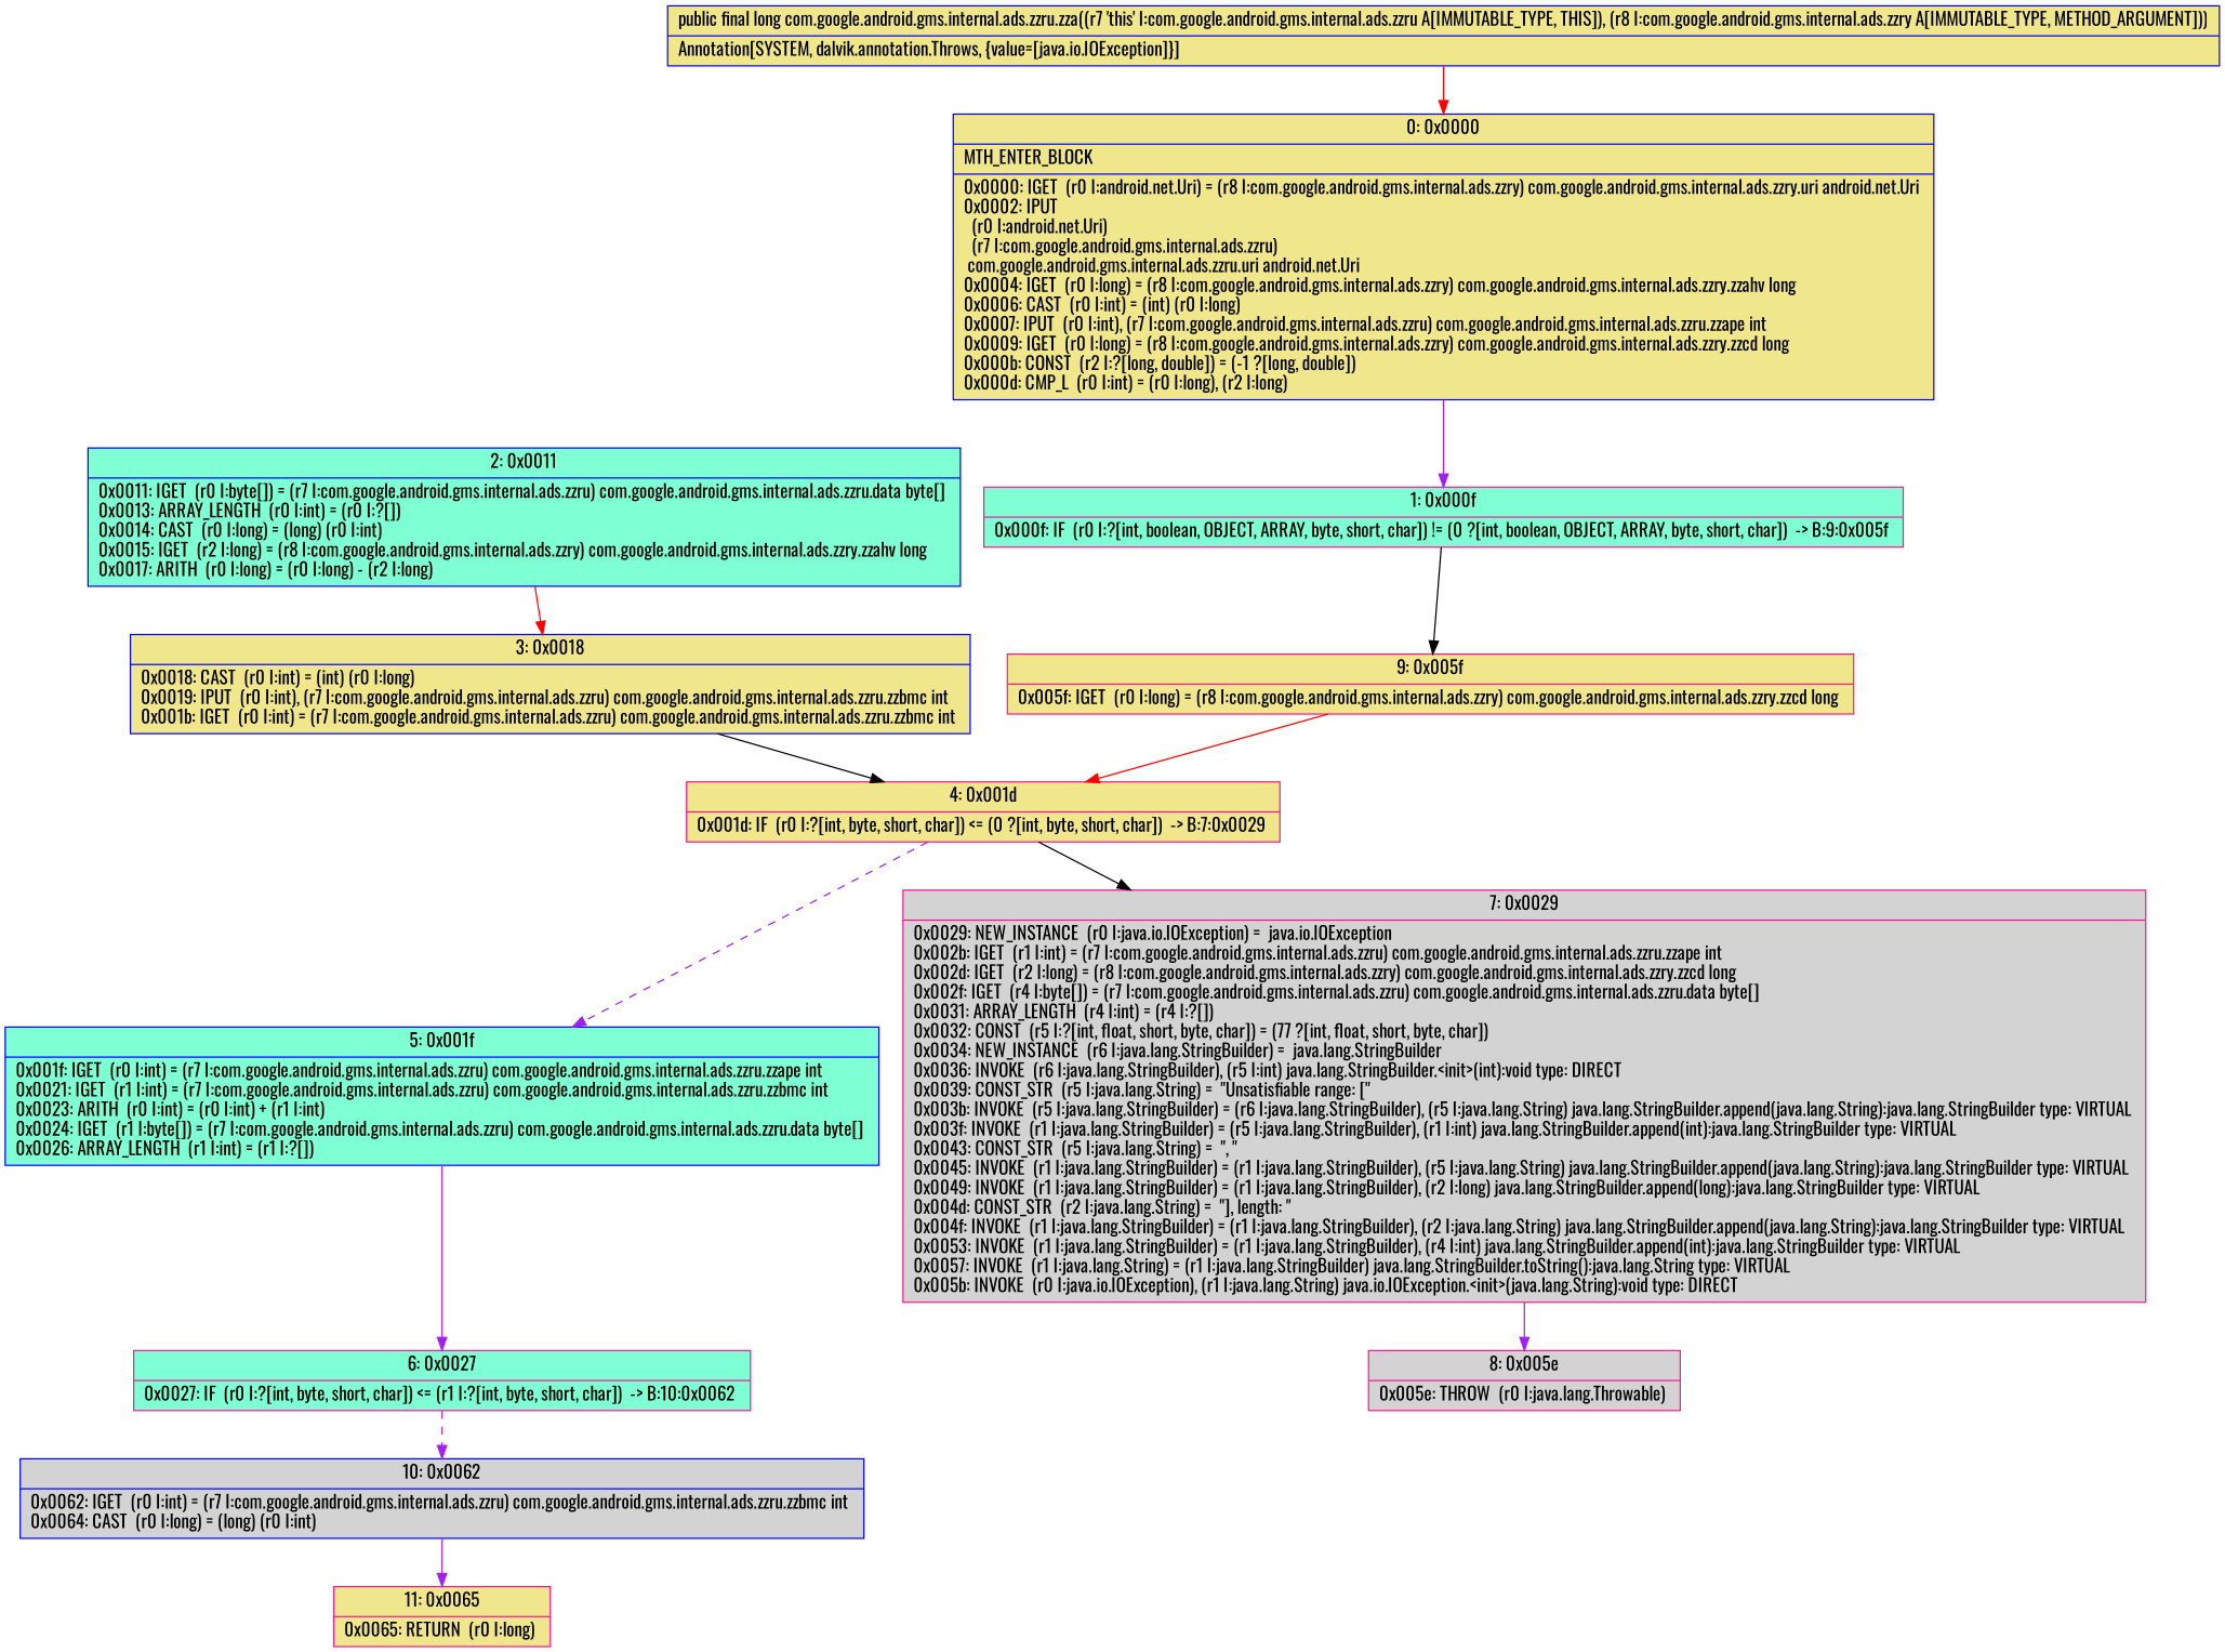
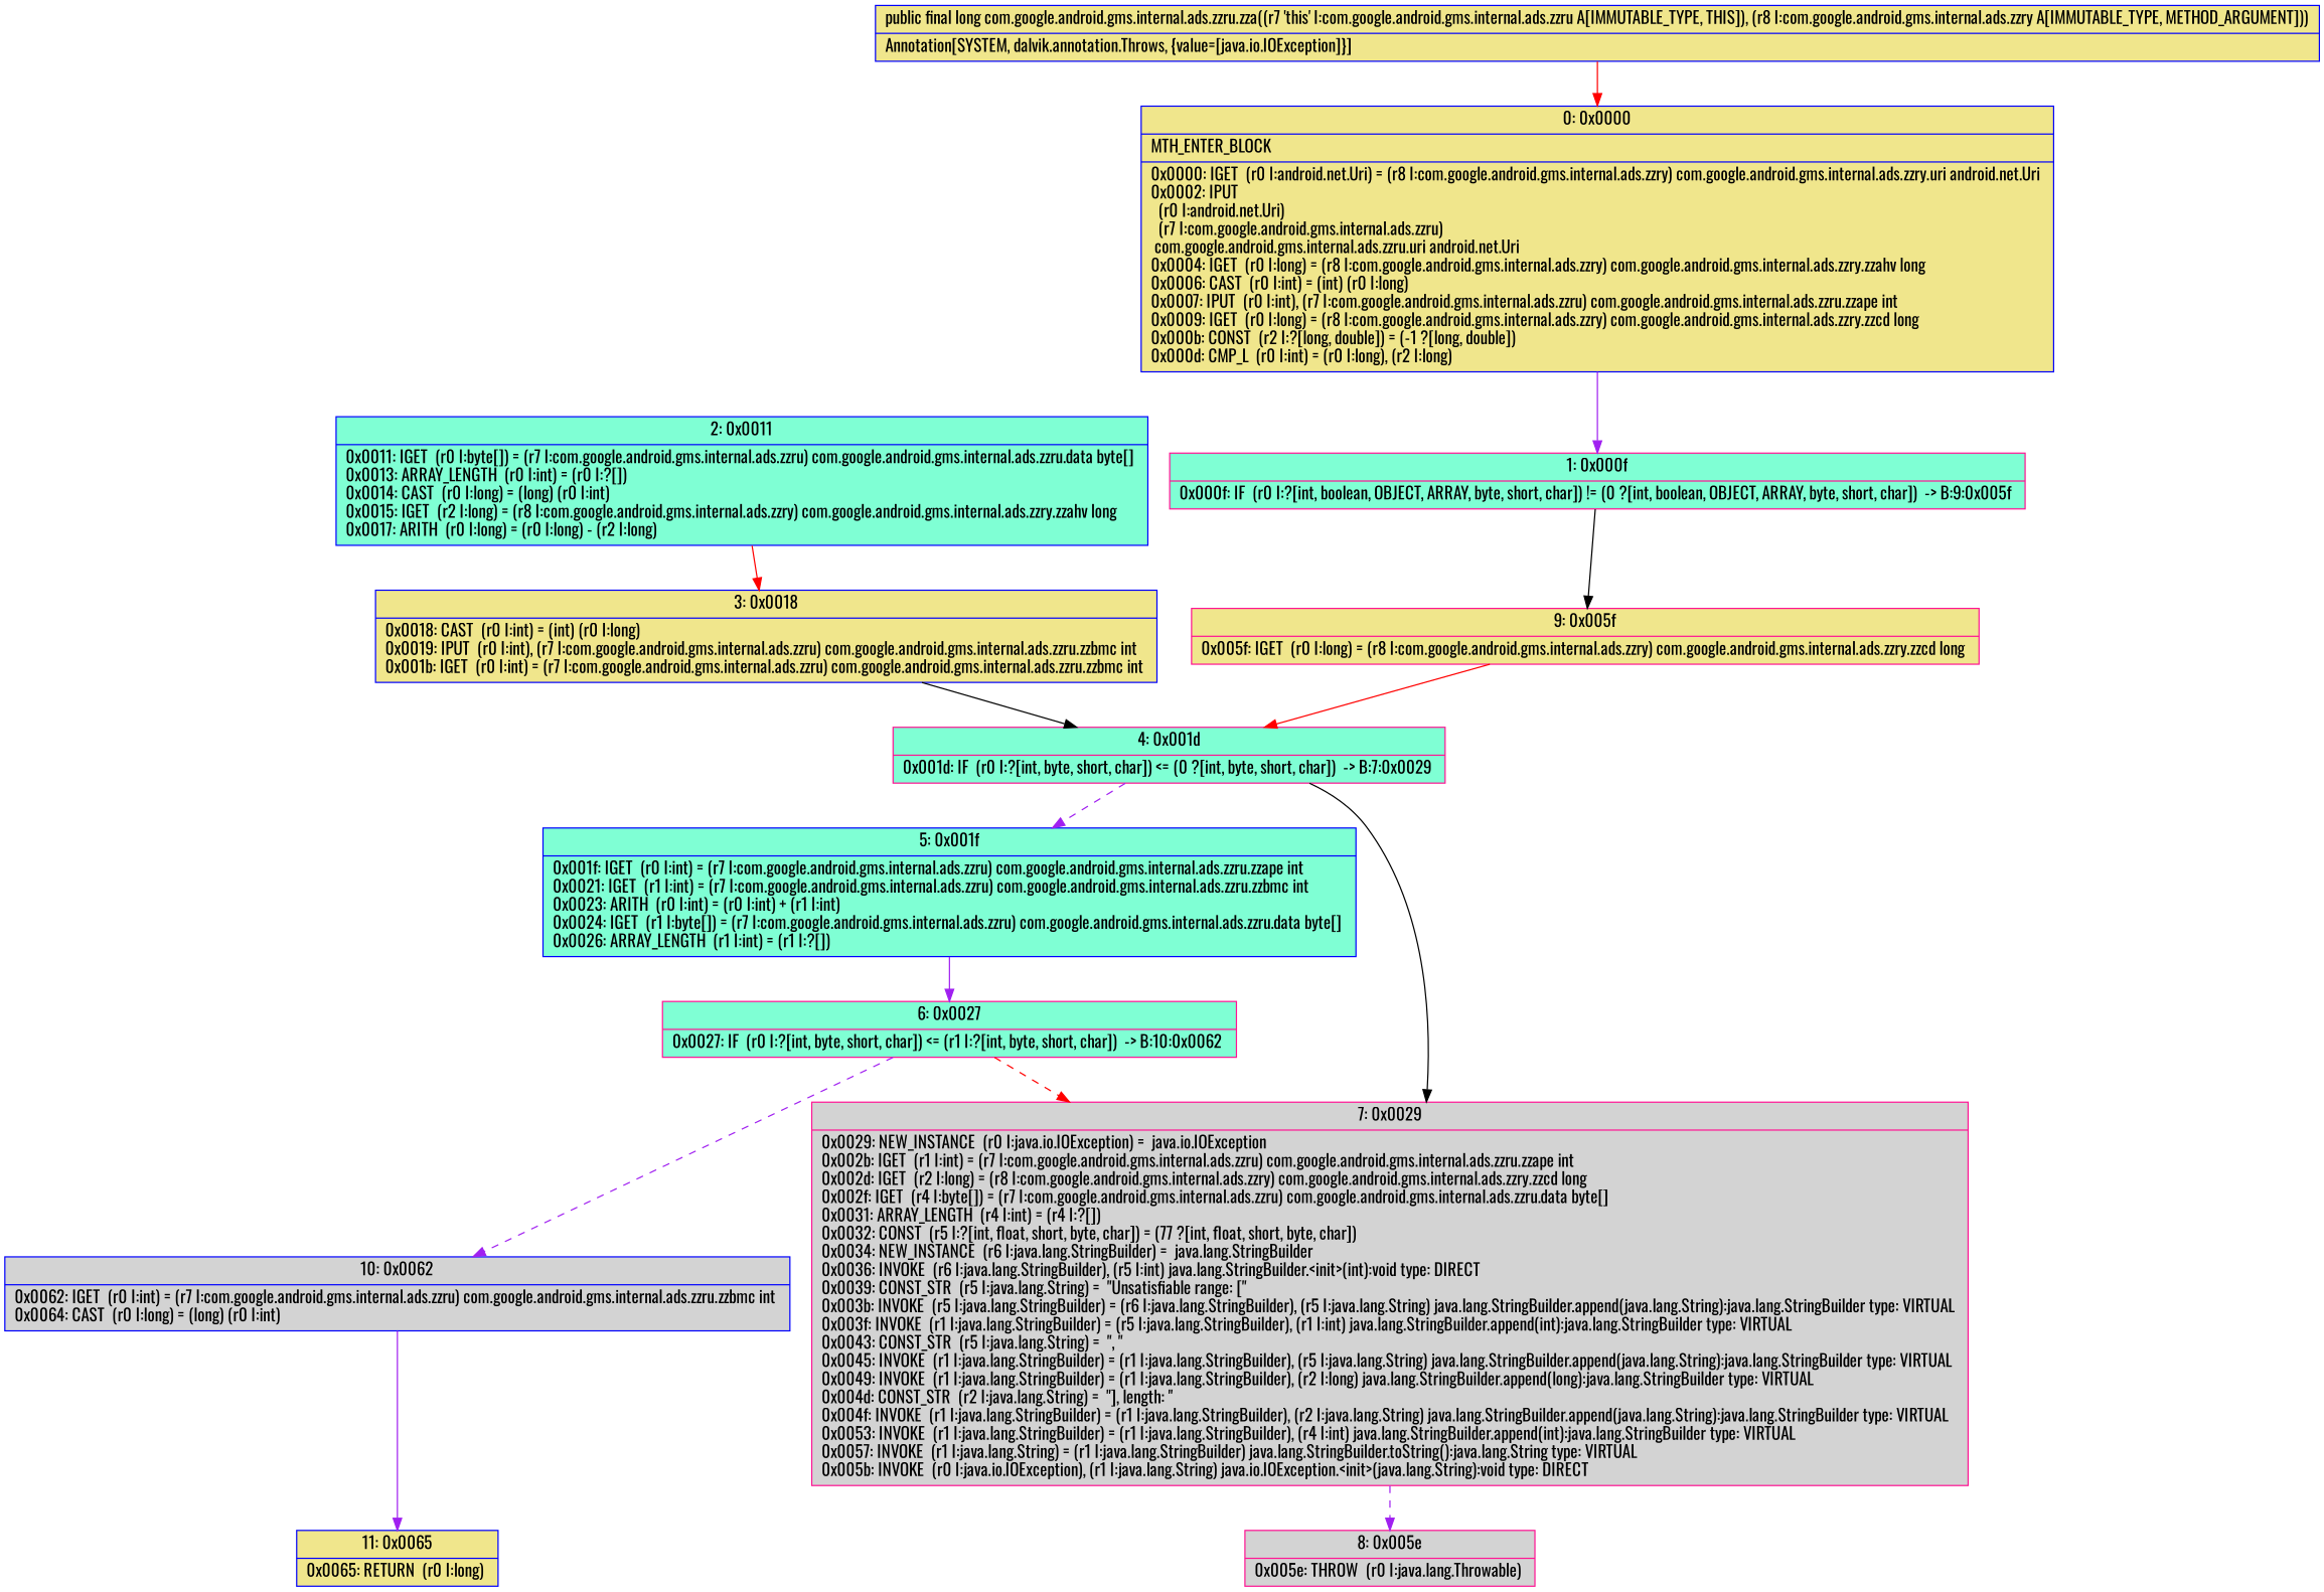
  digraph {
    fontname=Oswald
    node [color=blue fillcolor=khaki fontname=Oswald shape=record style=filled]
    edge [color=purple fontname=Oswald]
    n1 [label="{0\:\ 0x0000|MTH_ENTER_BLOCK\l|0x0000: IGET  (r0 I:android.net.Uri) = (r8 I:com.google.android.gms.internal.ads.zzry) com.google.android.gms.internal.ads.zzry.uri android.net.Uri \l0x0002: IPUT  \l  (r0 I:android.net.Uri)\l  (r7 I:com.google.android.gms.internal.ads.zzru)\l com.google.android.gms.internal.ads.zzru.uri android.net.Uri \l0x0004: IGET  (r0 I:long) = (r8 I:com.google.android.gms.internal.ads.zzry) com.google.android.gms.internal.ads.zzry.zzahv long \l0x0006: CAST  (r0 I:int) = (int) (r0 I:long) \l0x0007: IPUT  (r0 I:int), (r7 I:com.google.android.gms.internal.ads.zzru) com.google.android.gms.internal.ads.zzru.zzape int \l0x0009: IGET  (r0 I:long) = (r8 I:com.google.android.gms.internal.ads.zzry) com.google.android.gms.internal.ads.zzry.zzcd long \l0x000b: CONST  (r2 I:?[long, double]) = (\-1 ?[long, double]) \l0x000d: CMP_L  (r0 I:int) = (r0 I:long), (r2 I:long) \l}"]
    n2 [color=deeppink fillcolor=aquamarine label="{1\:\ 0x000f|0x000f: IF  (r0 I:?[int, boolean, OBJECT, ARRAY, byte, short, char]) != (0 ?[int, boolean, OBJECT, ARRAY, byte, short, char])  \-\> B:9:0x005f \l}"]
    n3 [color=deeppink label="{9\:\ 0x005f|0x005f: IGET  (r0 I:long) = (r8 I:com.google.android.gms.internal.ads.zzry) com.google.android.gms.internal.ads.zzry.zzcd long \l}"]
    n4 [fillcolor=aquamarine label="{2\:\ 0x0011|0x0011: IGET  (r0 I:byte[]) = (r7 I:com.google.android.gms.internal.ads.zzru) com.google.android.gms.internal.ads.zzru.data byte[] \l0x0013: ARRAY_LENGTH  (r0 I:int) = (r0 I:?[]) \l0x0014: CAST  (r0 I:long) = (long) (r0 I:int) \l0x0015: IGET  (r2 I:long) = (r8 I:com.google.android.gms.internal.ads.zzry) com.google.android.gms.internal.ads.zzry.zzahv long \l0x0017: ARITH  (r0 I:long) = (r0 I:long) \- (r2 I:long) \l}"]
    n5 [label="{3\:\ 0x0018|0x0018: CAST  (r0 I:int) = (int) (r0 I:long) \l0x0019: IPUT  (r0 I:int), (r7 I:com.google.android.gms.internal.ads.zzru) com.google.android.gms.internal.ads.zzru.zzbmc int \l0x001b: IGET  (r0 I:int) = (r7 I:com.google.android.gms.internal.ads.zzru) com.google.android.gms.internal.ads.zzru.zzbmc int \l}"]
-   n6 [color=deeppink label="{4\:\ 0x001d|0x001d: IF  (r0 I:?[int, byte, short, char]) \<= (0 ?[int, byte, short, char])  \-\> B:7:0x0029 \l}"]
+   n6 [color=deeppink fillcolor=aquamarine label="{4\:\ 0x001d|0x001d: IF  (r0 I:?[int, byte, short, char]) \<= (0 ?[int, byte, short, char])  \-\> B:7:0x0029 \l}"]
    n7 [fillcolor=aquamarine label="{5\:\ 0x001f|0x001f: IGET  (r0 I:int) = (r7 I:com.google.android.gms.internal.ads.zzru) com.google.android.gms.internal.ads.zzru.zzape int \l0x0021: IGET  (r1 I:int) = (r7 I:com.google.android.gms.internal.ads.zzru) com.google.android.gms.internal.ads.zzru.zzbmc int \l0x0023: ARITH  (r0 I:int) = (r0 I:int) + (r1 I:int) \l0x0024: IGET  (r1 I:byte[]) = (r7 I:com.google.android.gms.internal.ads.zzru) com.google.android.gms.internal.ads.zzru.data byte[] \l0x0026: ARRAY_LENGTH  (r1 I:int) = (r1 I:?[]) \l}"]
    n8 [color=deeppink fillcolor=lightgrey label="{7\:\ 0x0029|0x0029: NEW_INSTANCE  (r0 I:java.io.IOException) =  java.io.IOException \l0x002b: IGET  (r1 I:int) = (r7 I:com.google.android.gms.internal.ads.zzru) com.google.android.gms.internal.ads.zzru.zzape int \l0x002d: IGET  (r2 I:long) = (r8 I:com.google.android.gms.internal.ads.zzry) com.google.android.gms.internal.ads.zzry.zzcd long \l0x002f: IGET  (r4 I:byte[]) = (r7 I:com.google.android.gms.internal.ads.zzru) com.google.android.gms.internal.ads.zzru.data byte[] \l0x0031: ARRAY_LENGTH  (r4 I:int) = (r4 I:?[]) \l0x0032: CONST  (r5 I:?[int, float, short, byte, char]) = (77 ?[int, float, short, byte, char]) \l0x0034: NEW_INSTANCE  (r6 I:java.lang.StringBuilder) =  java.lang.StringBuilder \l0x0036: INVOKE  (r6 I:java.lang.StringBuilder), (r5 I:int) java.lang.StringBuilder.\<init\>(int):void type: DIRECT \l0x0039: CONST_STR  (r5 I:java.lang.String) =  \"Unsatisfiable range: [\" \l0x003b: INVOKE  (r5 I:java.lang.StringBuilder) = (r6 I:java.lang.StringBuilder), (r5 I:java.lang.String) java.lang.StringBuilder.append(java.lang.String):java.lang.StringBuilder type: VIRTUAL \l0x003f: INVOKE  (r1 I:java.lang.StringBuilder) = (r5 I:java.lang.StringBuilder), (r1 I:int) java.lang.StringBuilder.append(int):java.lang.StringBuilder type: VIRTUAL \l0x0043: CONST_STR  (r5 I:java.lang.String) =  \", \" \l0x0045: INVOKE  (r1 I:java.lang.StringBuilder) = (r1 I:java.lang.StringBuilder), (r5 I:java.lang.String) java.lang.StringBuilder.append(java.lang.String):java.lang.StringBuilder type: VIRTUAL \l0x0049: INVOKE  (r1 I:java.lang.StringBuilder) = (r1 I:java.lang.StringBuilder), (r2 I:long) java.lang.StringBuilder.append(long):java.lang.StringBuilder type: VIRTUAL \l0x004d: CONST_STR  (r2 I:java.lang.String) =  \"], length: \" \l0x004f: INVOKE  (r1 I:java.lang.StringBuilder) = (r1 I:java.lang.StringBuilder), (r2 I:java.lang.String) java.lang.StringBuilder.append(java.lang.String):java.lang.StringBuilder type: VIRTUAL \l0x0053: INVOKE  (r1 I:java.lang.StringBuilder) = (r1 I:java.lang.StringBuilder), (r4 I:int) java.lang.StringBuilder.append(int):java.lang.StringBuilder type: VIRTUAL \l0x0057: INVOKE  (r1 I:java.lang.String) = (r1 I:java.lang.StringBuilder) java.lang.StringBuilder.toString():java.lang.String type: VIRTUAL \l0x005b: INVOKE  (r0 I:java.io.IOException), (r1 I:java.lang.String) java.io.IOException.\<init\>(java.lang.String):void type: DIRECT \l}"]
    n9 [color=deeppink fillcolor=aquamarine label="{6\:\ 0x0027|0x0027: IF  (r0 I:?[int, byte, short, char]) \<= (r1 I:?[int, byte, short, char])  \-\> B:10:0x0062 \l}"]
    n10 [color=deeppink fillcolor=lightgrey label="{8\:\ 0x005e|0x005e: THROW  (r0 I:java.lang.Throwable) \l}"]
    n11 [fillcolor=lightgrey label="{10\:\ 0x0062|0x0062: IGET  (r0 I:int) = (r7 I:com.google.android.gms.internal.ads.zzru) com.google.android.gms.internal.ads.zzru.zzbmc int \l0x0064: CAST  (r0 I:long) = (long) (r0 I:int) \l}"]
-   n12 [color=deeppink label="{11\:\ 0x0065|0x0065: RETURN  (r0 I:long) \l}"]
+   n12 [label="{11\:\ 0x0065|0x0065: RETURN  (r0 I:long) \l}"]
    n13 [label="{public final long com.google.android.gms.internal.ads.zzru.zza((r7 'this' I:com.google.android.gms.internal.ads.zzru A[IMMUTABLE_TYPE, THIS]), (r8 I:com.google.android.gms.internal.ads.zzry A[IMMUTABLE_TYPE, METHOD_ARGUMENT]))  | Annotation[SYSTEM, dalvik.annotation.Throws, \{value=[java.io.IOException]\}]\l}"]
    n1 -> n2
    n2 -> n3 [color=black]
    n3 -> n6 [color=red]
    n4 -> n5 [color=red]
    n5 -> n6 [color=black]
    n6 -> n7 [style=dashed]
    n6 -> n8 [color=black]
    n7 -> n9
-   n8 -> n10
+   n8 -> n10 [style=dashed]
+   n9 -> n8 [color=red style=dashed]
    n9 -> n11 [style=dashed]
    n11 -> n12
    n13 -> n1 [color=red]
  }
